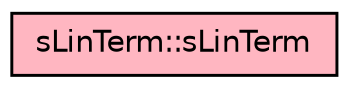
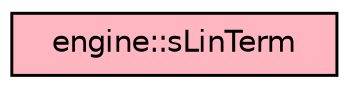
  digraph {
    rankdir=LR
-   n1 [color=black fillcolor=lightpink fontname=Helvetica fontsize=10 height=0.2 label="sLinTerm::sLinTerm" shape=record style=filled width=0.4]
+   n1 [color=black fillcolor=lightpink fontname=Helvetica fontsize=10 height=0.2 label="engine::sLinTerm" shape=record style=filled width=0.4]
  }
